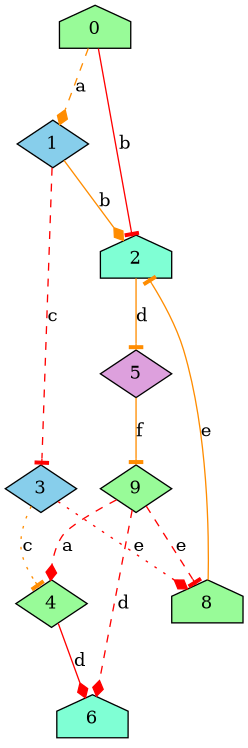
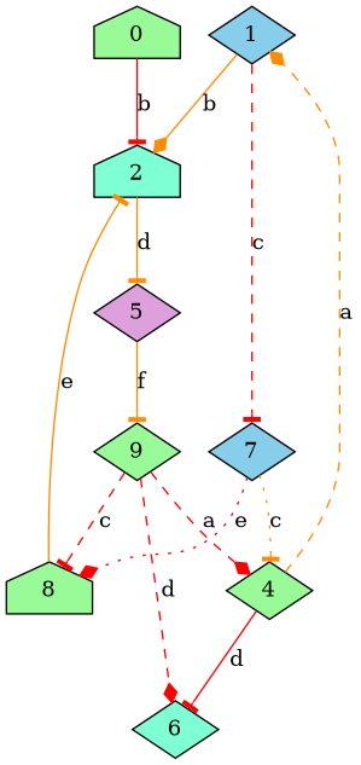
  strict digraph {
    node [fillcolor=palegreen shape=diamond style=filled]
    edge [arrowhead=tee color=red style=solid]
    1 [fillcolor=skyblue]
    0 [shape=house]
    2 [fillcolor=aquamarine shape=house]
-   3 [fillcolor=skyblue]
+   3 [fillcolor=skyblue label=7]
    5 [fillcolor=plum]
    8 [shape=house]
    4
    9
-   6 [fillcolor=aquamarine shape=house]
+   6 [fillcolor=aquamarine]
    1 -> 2 [arrowhead=diamond color=darkorange label=b]
    1 -> 3 [label=c style=dashed]
-   0 -> 1 [arrowhead=diamond color=darkorange label=a style=dashed]
+   4 -> 1 [arrowhead=diamond color=darkorange label=a style=dashed]
    0 -> 2 [label=b]
    2 -> 5 [color=darkorange label=d]
    3 -> 8 [arrowhead=diamond label=e style=dotted]
    3 -> 4 [color=darkorange label=c style=dotted]
    5 -> 9 [color=darkorange label=f]
    8 -> 2 [color=darkorange label=e]
-   4 -> 6 [arrowhead=diamond label=d]
-   9 -> 8 [label=e style=dashed]
+   4 -> 6 [label=d]
+   9 -> 8 [label=c style=dashed]
    9 -> 4 [arrowhead=diamond label=a style=dashed]
    9 -> 6 [arrowhead=diamond label=d style=dashed]
  }
